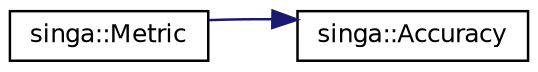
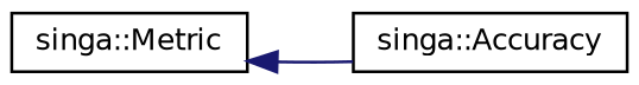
  digraph {
    rankdir=LR
    node [color=black fillcolor=white fontname=Helvetica fontsize=10 shape=record style=filled]
    n1 [height=0.2 label="singa::Metric" width=0.4]
    n2 [height=0.2 label="singa::Accuracy" width=0.4]
-   n2 -> n1 [color=midnightblue dir=back fontname=Helvetica fontsize=10 labelfontname=Helvetica labelfontsize=10 style=solid]
+   n1 -> n2 [color=midnightblue dir=back fontname=Helvetica fontsize=10 labelfontname=Helvetica labelfontsize=10 style=solid]
  }
